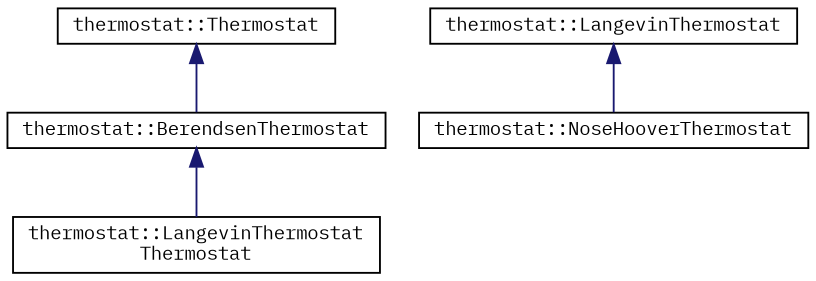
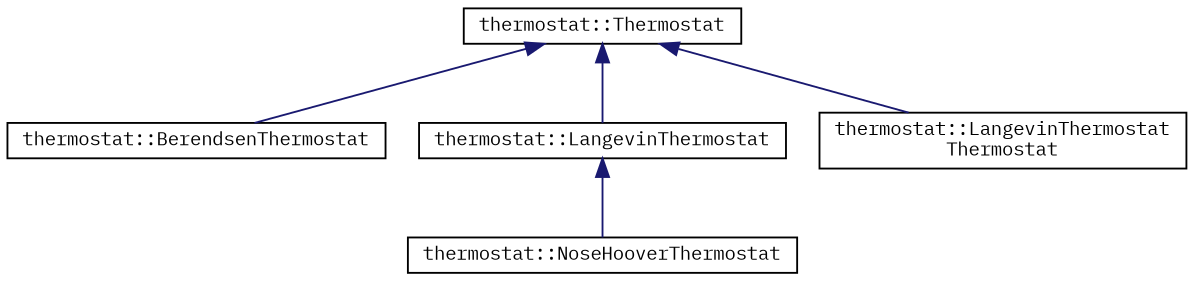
  digraph {
    fontname="IBM Plex Mono"
    rankdir=TB
    node [color=black fillcolor=white fontname="IBM Plex Mono" fontsize=10 shape=record style=filled]
    edge [color=midnightblue dir=back fontname="IBM Plex Mono" fontsize=10 labelfontname=Helvetica labelfontsize=10 style=solid]
    n1 [height=0.2 label="thermostat::Thermostat" width=0.4]
    n2 [height=0.2 label="thermostat::BerendsenThermostat" width=0.4]
    n3 [height=0.2 label="thermostat::LangevinThermostat" width=0.4]
    n4 [height=0.2 label="thermostat::LangevinThermostat\lThermostat" width=0.4]
    n5 [height=0.2 label="thermostat::NoseHooverThermostat" width=0.4]
    n1 -> n2
-   n2 -> n4
+   n1 -> n3
+   n1 -> n4
    n3 -> n5
  }
